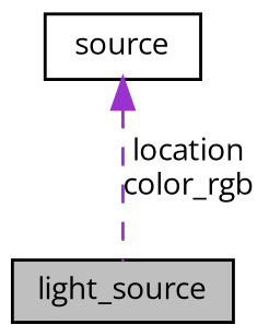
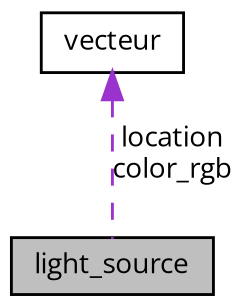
  digraph {
    fontname="Open Sans"
    node [color=black fontname="Open Sans" fontsize=10 shape=record style=filled]
    n1 [fillcolor=grey75 fontcolor=black height=0.2 label=light_source width=0.4]
-   n2 [fillcolor=white height=0.2 label=source width=0.4]
+   n2 [fillcolor=white height=0.2 label=vecteur width=0.4]
    n2 -> n1 [color=darkorchid3 dir=back fontname="Open Sans" fontsize=10 label="location\ncolor_rgb" labelfontname=FreeSans labelfontsize=10 style=dashed]
  }
